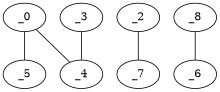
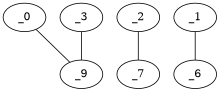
  graph {
    node [x=0.73]
    _0 [y=2.87]
-   _5 [x=0.561078 y=2.74088]
-   _4 [x=2.01454 y=0.649262]
+   _4 [x=2.01454 y=0.649262 label=_9]
    _2 [y=0.64]
    _7 [x=2.14289 y=0.286469]
-   _1 [x=1.92 y=2.85 label=_8]
+   _1 [x=1.92 y=2.85]
    _6 [x=0.912221 y=0.593716]
    _3 [x=0.651435 y=1.63308]
-   _0 -- _5
    _0 -- _4
    _2 -- _7
    _1 -- _6
    _3 -- _4
  }
